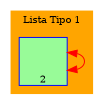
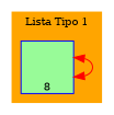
  digraph {
    fontname="DejaVu Serif"
-   n1 [color=blue fontcolor=black fontsize=10 label=2 labelloc=b shape=square style=filled width=0.7 fillcolor=palegreen fontname="DejaVu Serif"]
+   n1 [color=blue fontcolor=black fontsize=10 label=8 labelloc=b shape=square style=filled width=0.7 fillcolor=palegreen fontname="DejaVu Serif"]
    subgraph cluster_1 {
      color=orange
      fontsize=10
      label="Lista Tipo 1"
      shape=Mrecord
      style="filled, bold"
      n1
    }
    n1 -> n1 [color=red dir=both fontname="DejaVu Serif"]
  }
